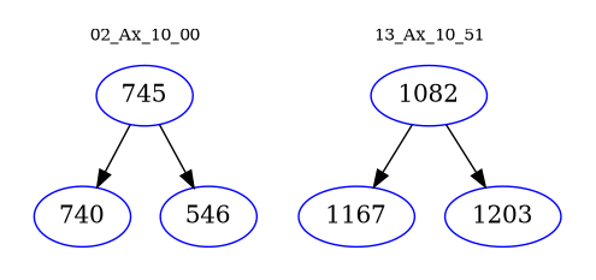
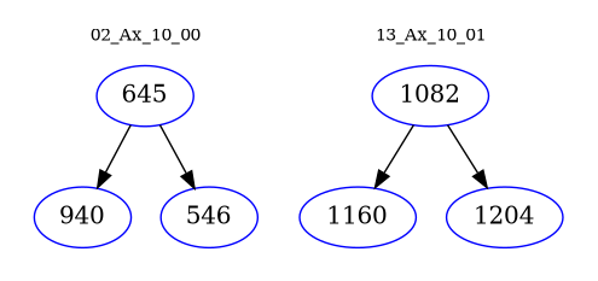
  digraph {
    node [color=blue]
    edge [color=black]
-   n1 [label=745]
-   n2 [label=740]
+   n1 [label=645]
+   n2 [label=940]
    n3 [label=546]
    n4 [label=1082]
-   n5 [label=1167]
-   n6 [label=1203]
+   n5 [label=1160]
+   n6 [label=1204]
    subgraph cluster_1 {
      color=white
      fontsize=10
      label="02_Ax_10_00"
      n1
      n2
      n3
    }
    subgraph cluster_2 {
      color=white
      fontsize=10
-     label="13_Ax_10_51"
+     label="13_Ax_10_01"
      n4
      n5
      n6
    }
    n1 -> n2
    n1 -> n3
    n4 -> n5
    n4 -> n6
  }
